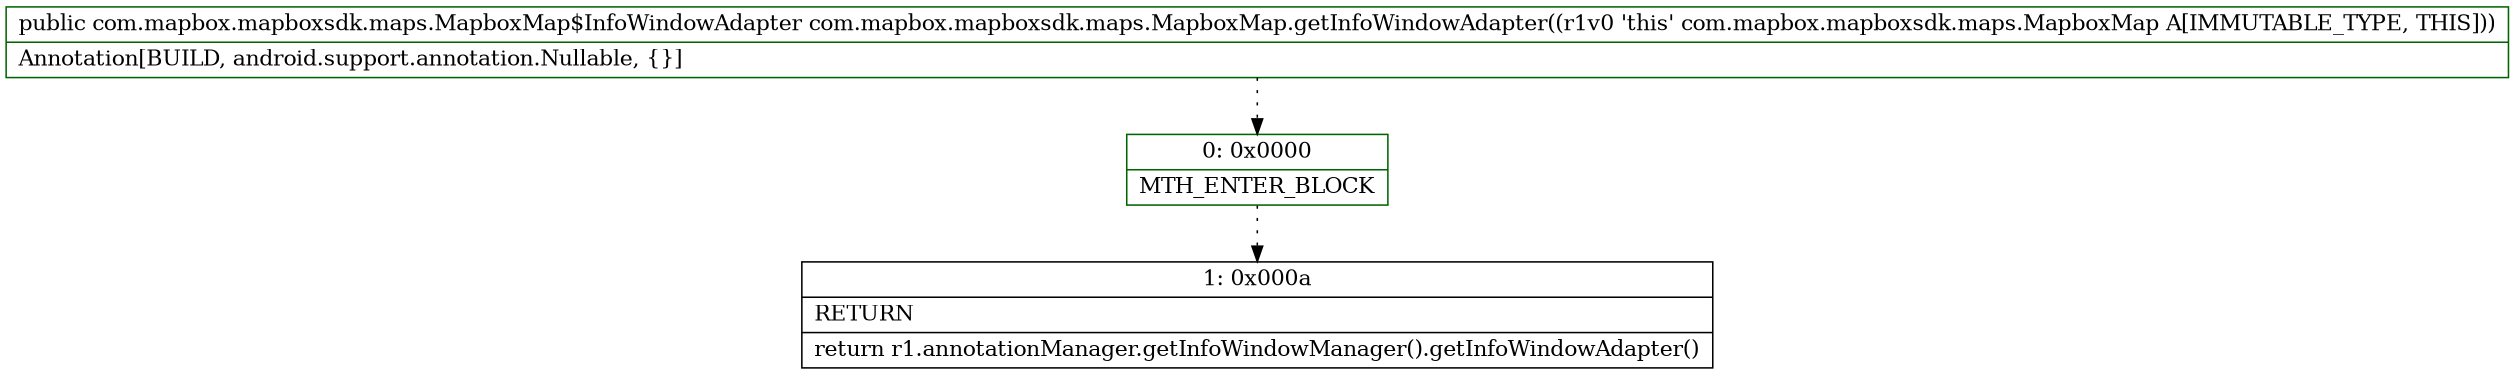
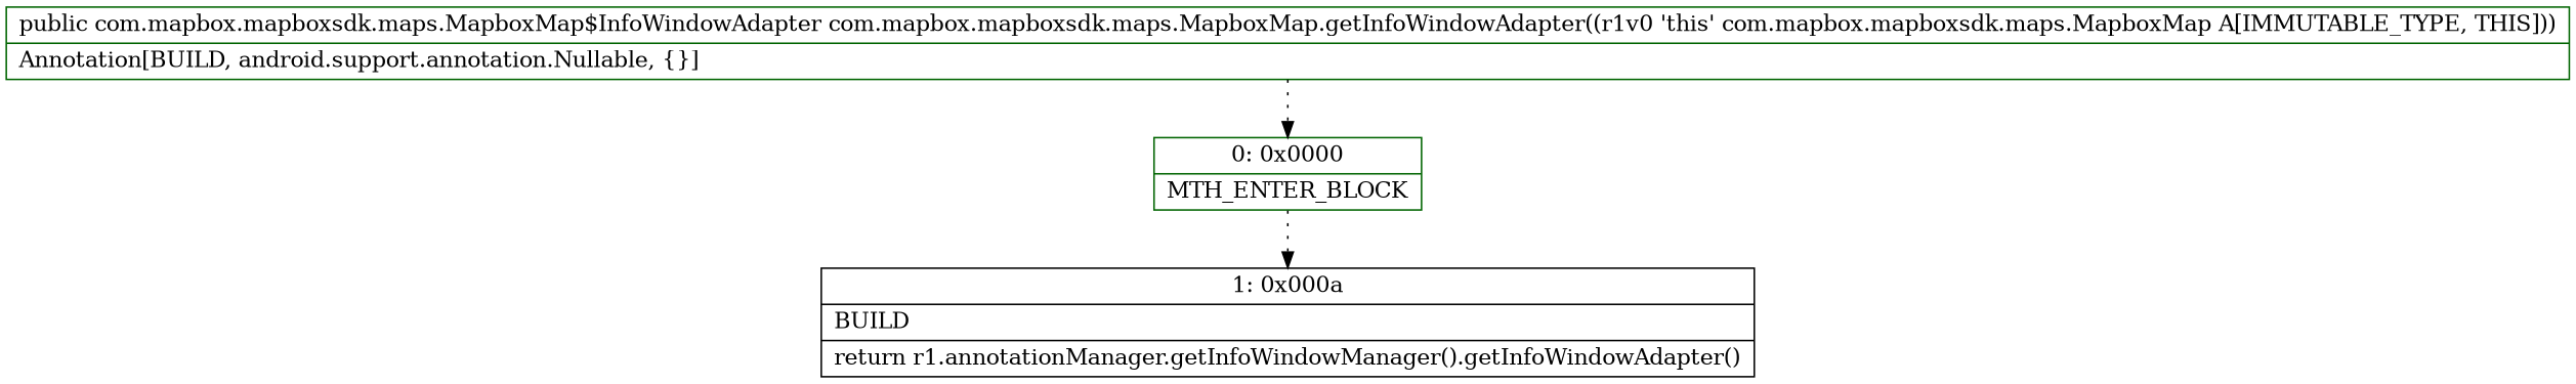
  digraph {
    node [shape=record color=darkgreen]
    edge [style=dotted]
    n1 [label="{0\:\ 0x0000|MTH_ENTER_BLOCK\l}"]
-   n2 [label="{1\:\ 0x000a|RETURN\l|return r1.annotationManager.getInfoWindowManager().getInfoWindowAdapter()\l}" color=black]
+   n2 [label="{1\:\ 0x000a|BUILD\l|return r1.annotationManager.getInfoWindowManager().getInfoWindowAdapter()\l}" color=black]
    n3 [label="{public com.mapbox.mapboxsdk.maps.MapboxMap$InfoWindowAdapter com.mapbox.mapboxsdk.maps.MapboxMap.getInfoWindowAdapter((r1v0 'this' com.mapbox.mapboxsdk.maps.MapboxMap A[IMMUTABLE_TYPE, THIS]))  | Annotation[BUILD, android.support.annotation.Nullable, \{\}]\l}"]
    n1 -> n2
    n3 -> n1
  }
